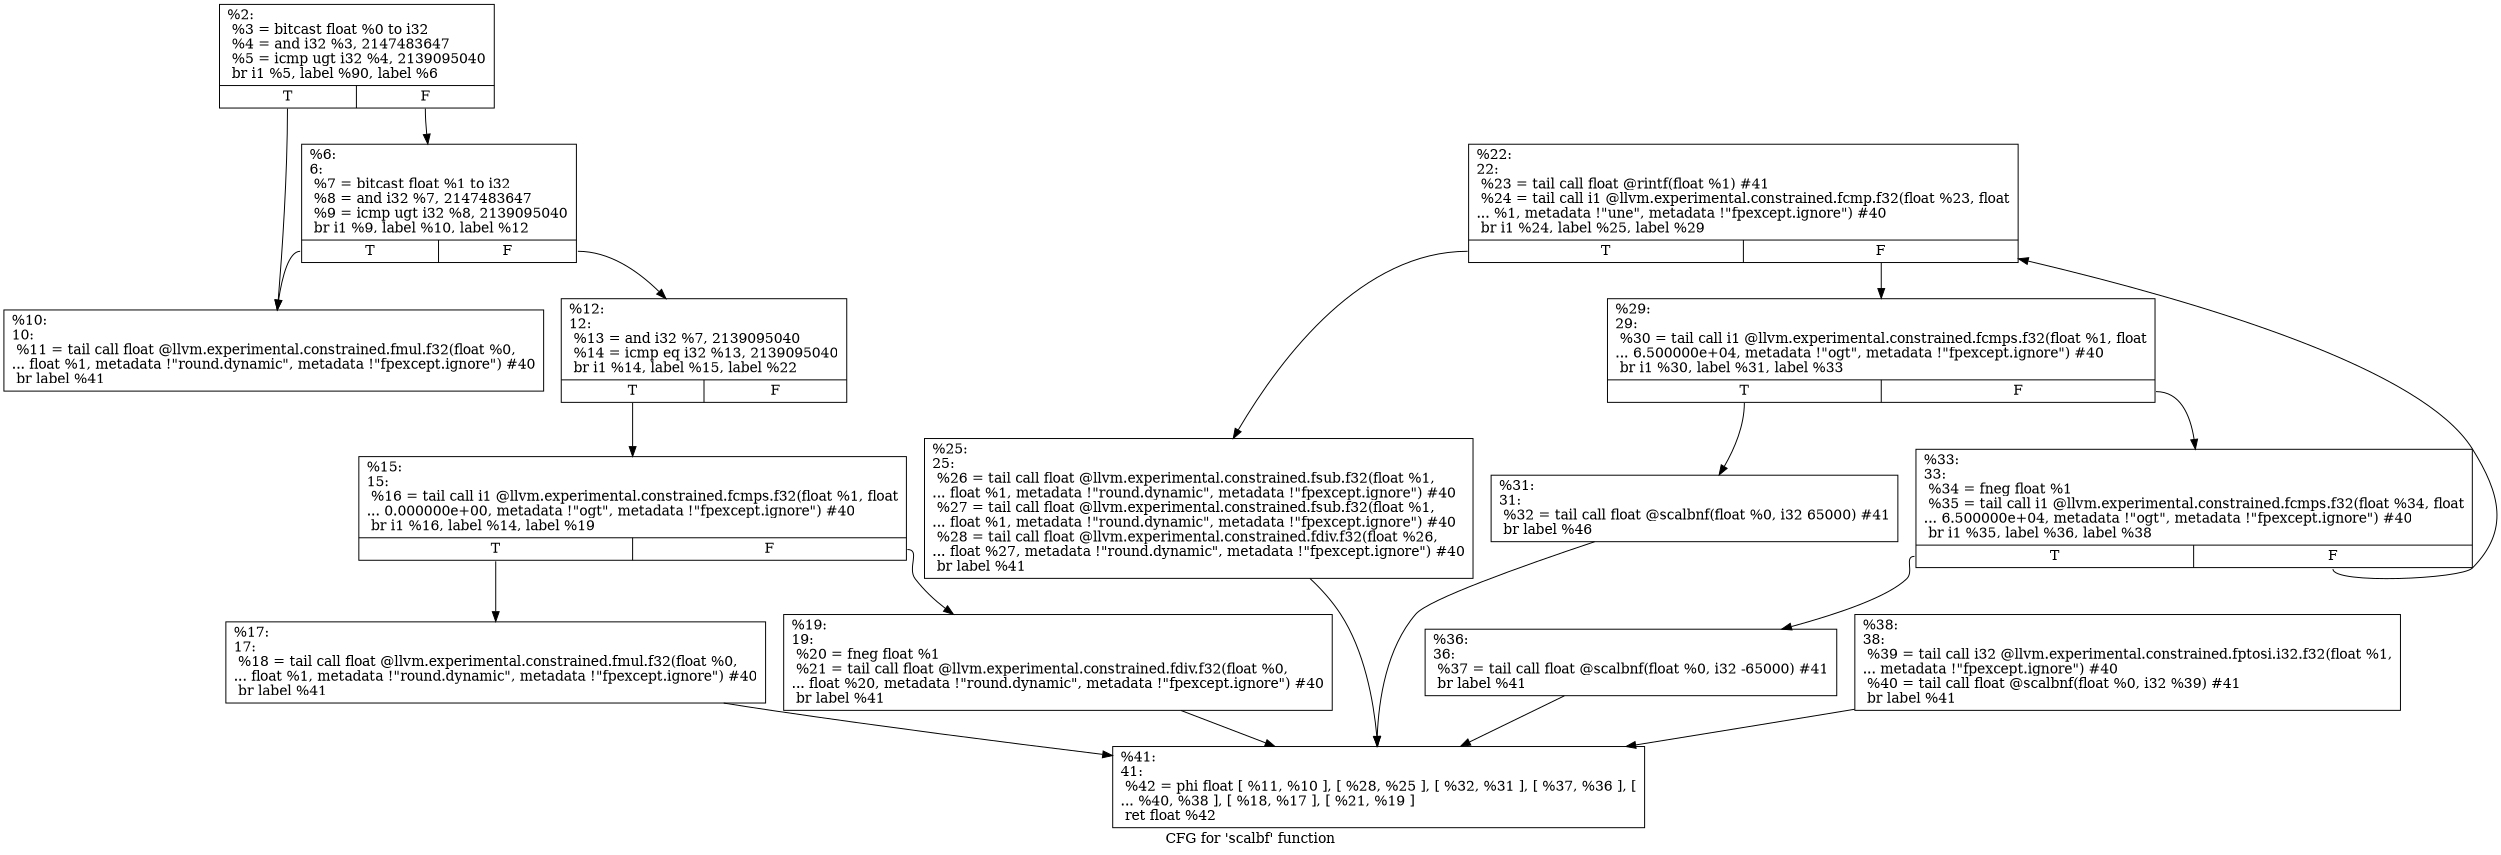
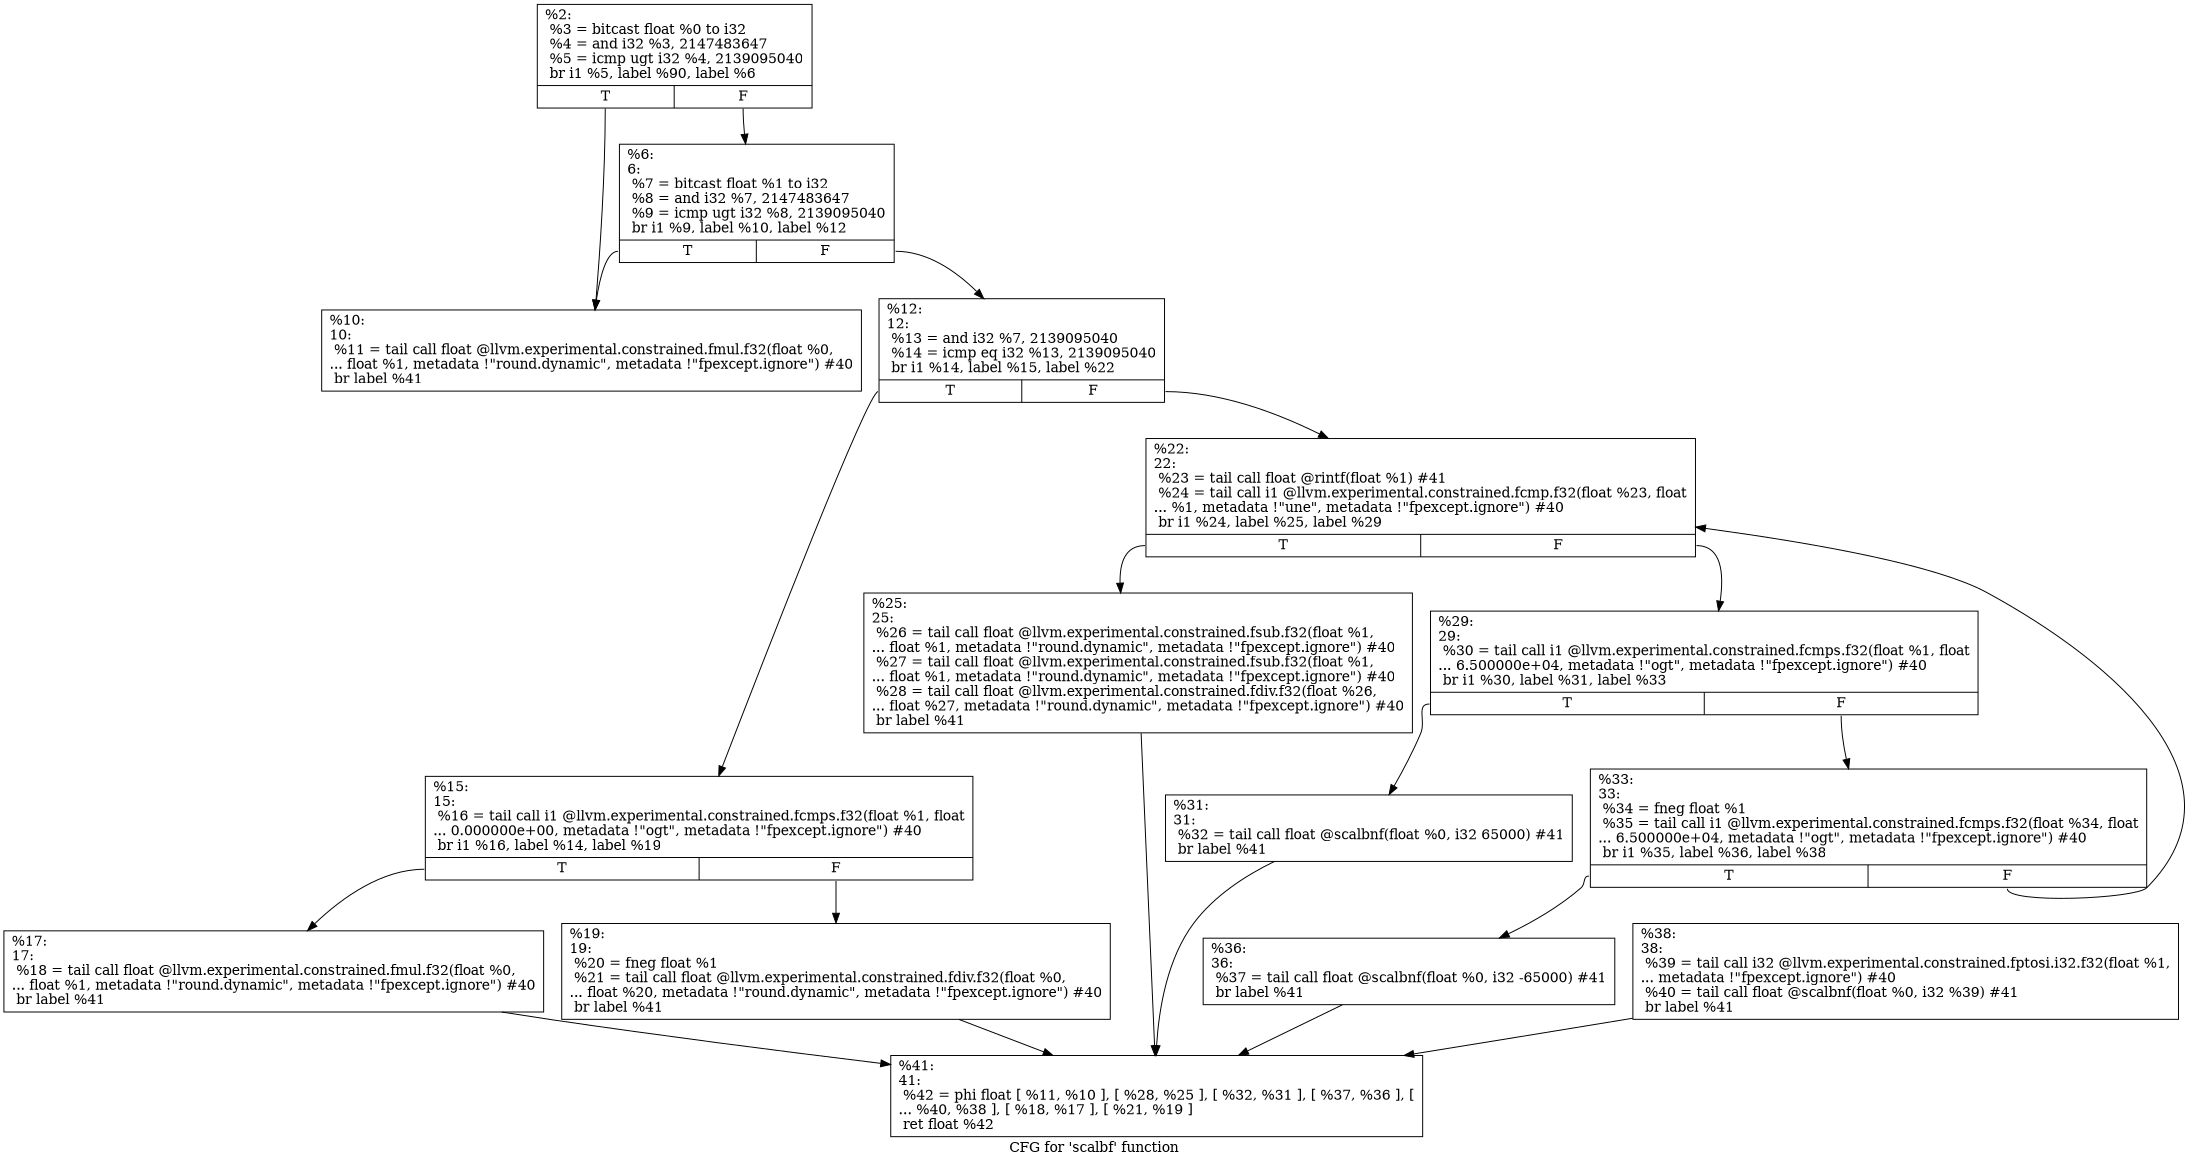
  digraph {
    label="CFG for 'scalbf' function"
    node [shape=record]
    edge [tailport=s0]
    n1 [label="{%2:\l  %3 = bitcast float %0 to i32\l  %4 = and i32 %3, 2147483647\l  %5 = icmp ugt i32 %4, 2139095040\l  br i1 %5, label %90, label %6\l|{<s0>T|<s1>F}}"]
    n2 [label="{%10:\l10:                                               \l  %11 = tail call float @llvm.experimental.constrained.fmul.f32(float %0,\l... float %1, metadata !\"round.dynamic\", metadata !\"fpexcept.ignore\") #40\l  br label %41\l}"]
    n3 [label="{%6:\l6:                                                \l  %7 = bitcast float %1 to i32\l  %8 = and i32 %7, 2147483647\l  %9 = icmp ugt i32 %8, 2139095040\l  br i1 %9, label %10, label %12\l|{<s0>T|<s1>F}}"]
    n4 [label="{%12:\l12:                                               \l  %13 = and i32 %7, 2139095040\l  %14 = icmp eq i32 %13, 2139095040\l  br i1 %14, label %15, label %22\l|{<s0>T|<s1>F}}"]
    n5 [label="{%41:\l41:                                               \l  %42 = phi float [ %11, %10 ], [ %28, %25 ], [ %32, %31 ], [ %37, %36 ], [\l... %40, %38 ], [ %18, %17 ], [ %21, %19 ]\l  ret float %42\l}"]
    n6 [label="{%15:\l15:                                               \l  %16 = tail call i1 @llvm.experimental.constrained.fcmps.f32(float %1, float\l... 0.000000e+00, metadata !\"ogt\", metadata !\"fpexcept.ignore\") #40\l  br i1 %16, label %14, label %19\l|{<s0>T|<s1>F}}"]
    n7 [label="{%22:\l22:                                               \l  %23 = tail call float @rintf(float %1) #41\l  %24 = tail call i1 @llvm.experimental.constrained.fcmp.f32(float %23, float\l... %1, metadata !\"une\", metadata !\"fpexcept.ignore\") #40\l  br i1 %24, label %25, label %29\l|{<s0>T|<s1>F}}"]
    n8 [label="{%17:\l17:                                               \l  %18 = tail call float @llvm.experimental.constrained.fmul.f32(float %0,\l... float %1, metadata !\"round.dynamic\", metadata !\"fpexcept.ignore\") #40\l  br label %41\l}"]
    n9 [label="{%19:\l19:                                               \l  %20 = fneg float %1\l  %21 = tail call float @llvm.experimental.constrained.fdiv.f32(float %0,\l... float %20, metadata !\"round.dynamic\", metadata !\"fpexcept.ignore\") #40\l  br label %41\l}"]
    n10 [label="{%25:\l25:                                               \l  %26 = tail call float @llvm.experimental.constrained.fsub.f32(float %1,\l... float %1, metadata !\"round.dynamic\", metadata !\"fpexcept.ignore\") #40\l  %27 = tail call float @llvm.experimental.constrained.fsub.f32(float %1,\l... float %1, metadata !\"round.dynamic\", metadata !\"fpexcept.ignore\") #40\l  %28 = tail call float @llvm.experimental.constrained.fdiv.f32(float %26,\l... float %27, metadata !\"round.dynamic\", metadata !\"fpexcept.ignore\") #40\l  br label %41\l}"]
    n11 [label="{%29:\l29:                                               \l  %30 = tail call i1 @llvm.experimental.constrained.fcmps.f32(float %1, float\l... 6.500000e+04, metadata !\"ogt\", metadata !\"fpexcept.ignore\") #40\l  br i1 %30, label %31, label %33\l|{<s0>T|<s1>F}}"]
-   n12 [label="{%31:\l31:                                               \l  %32 = tail call float @scalbnf(float %0, i32 65000) #41\l  br label %46\l}"]
+   n12 [label="{%31:\l31:                                               \l  %32 = tail call float @scalbnf(float %0, i32 65000) #41\l  br label %41\l}"]
    n13 [label="{%33:\l33:                                               \l  %34 = fneg float %1\l  %35 = tail call i1 @llvm.experimental.constrained.fcmps.f32(float %34, float\l... 6.500000e+04, metadata !\"ogt\", metadata !\"fpexcept.ignore\") #40\l  br i1 %35, label %36, label %38\l|{<s0>T|<s1>F}}"]
    n14 [label="{%36:\l36:                                               \l  %37 = tail call float @scalbnf(float %0, i32 -65000) #41\l  br label %41\l}"]
    n15 [label="{%38:\l38:                                               \l  %39 = tail call i32 @llvm.experimental.constrained.fptosi.i32.f32(float %1,\l... metadata !\"fpexcept.ignore\") #40\l  %40 = tail call float @scalbnf(float %0, i32 %39) #41\l  br label %41\l}"]
    n1 -> n2
    n1 -> n3 [tailport=s1]
    n3 -> n2
    n3 -> n4 [tailport=s1]
    n4 -> n6
+   n4 -> n7 [tailport=s1]
    n6 -> n8
    n6 -> n9 [tailport=s1]
    n7 -> n10
    n7 -> n11 [tailport=s1]
    n8 -> n5 [tailport=""]
    n9 -> n5 [tailport=""]
    n10 -> n5 [tailport=""]
    n11 -> n12
    n11 -> n13 [tailport=s1]
    n12 -> n5 [tailport=""]
    n13 -> n7 [tailport=s1]
    n13 -> n14
    n14 -> n5 [tailport=""]
    n15 -> n5 [tailport=""]
  }
